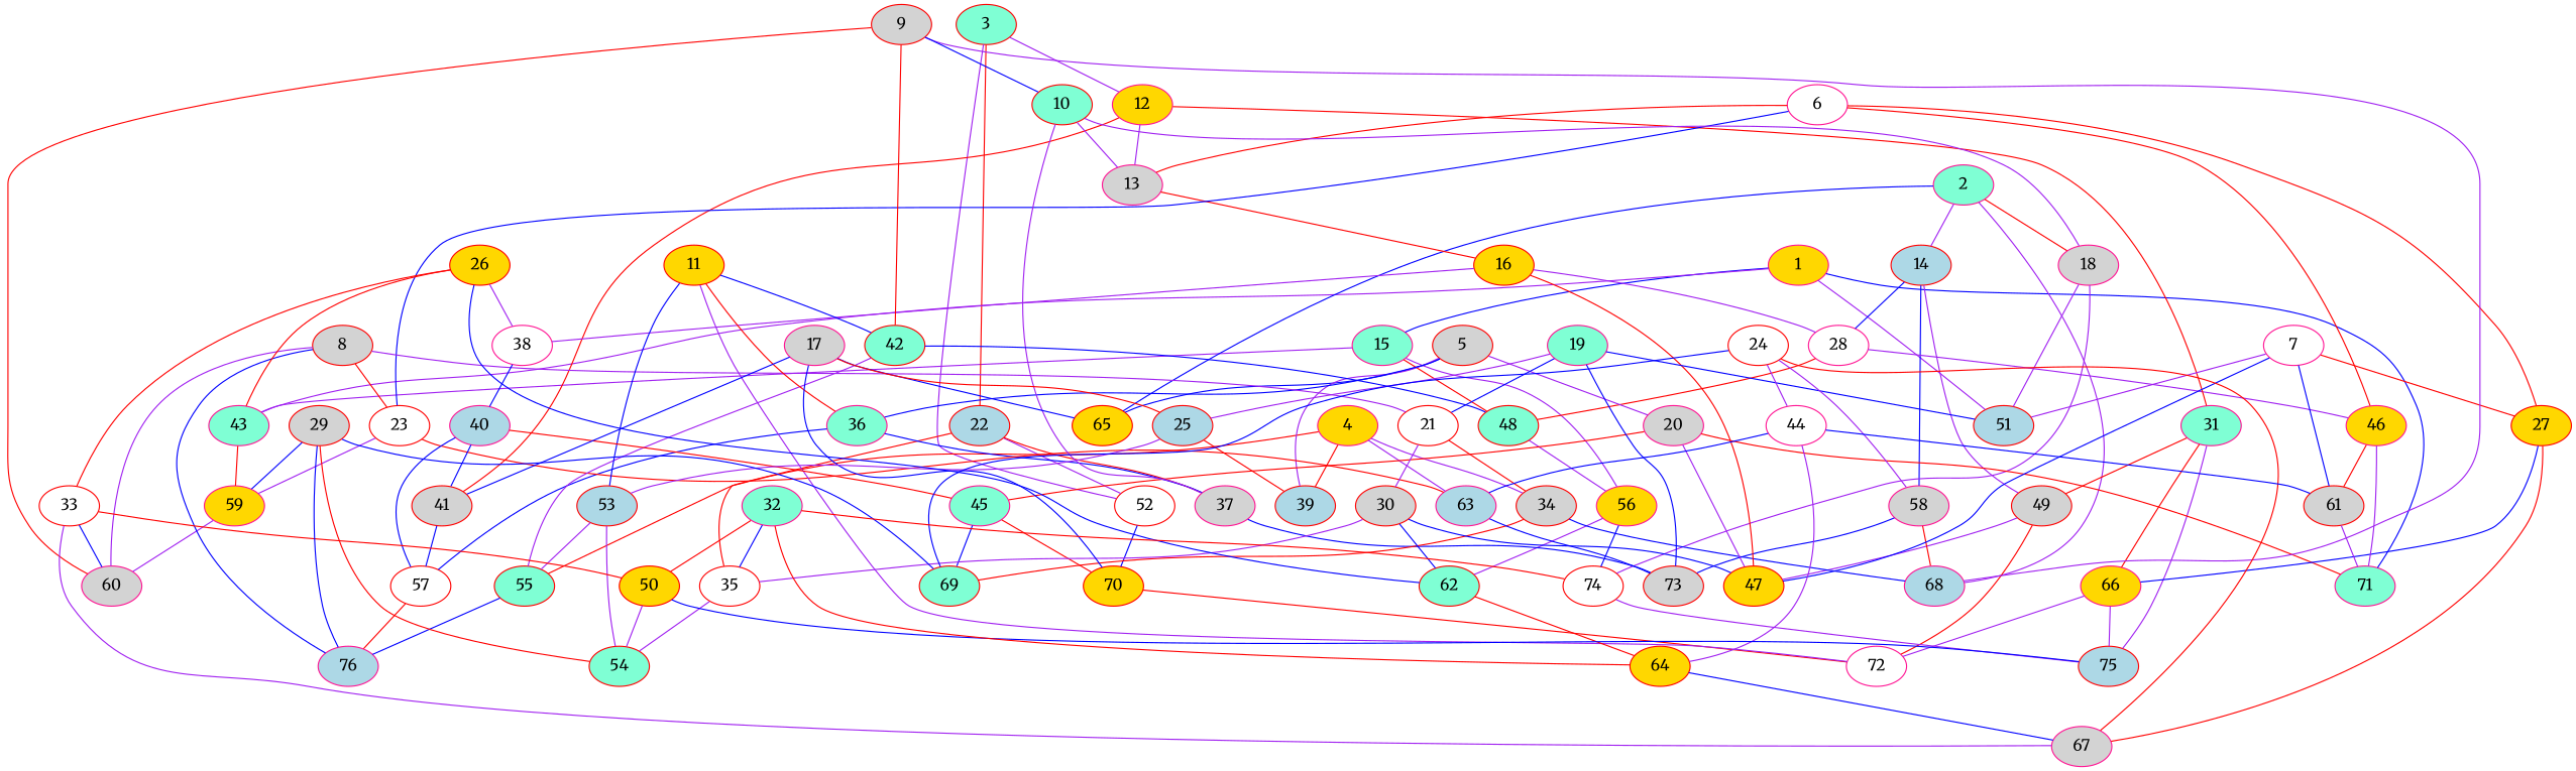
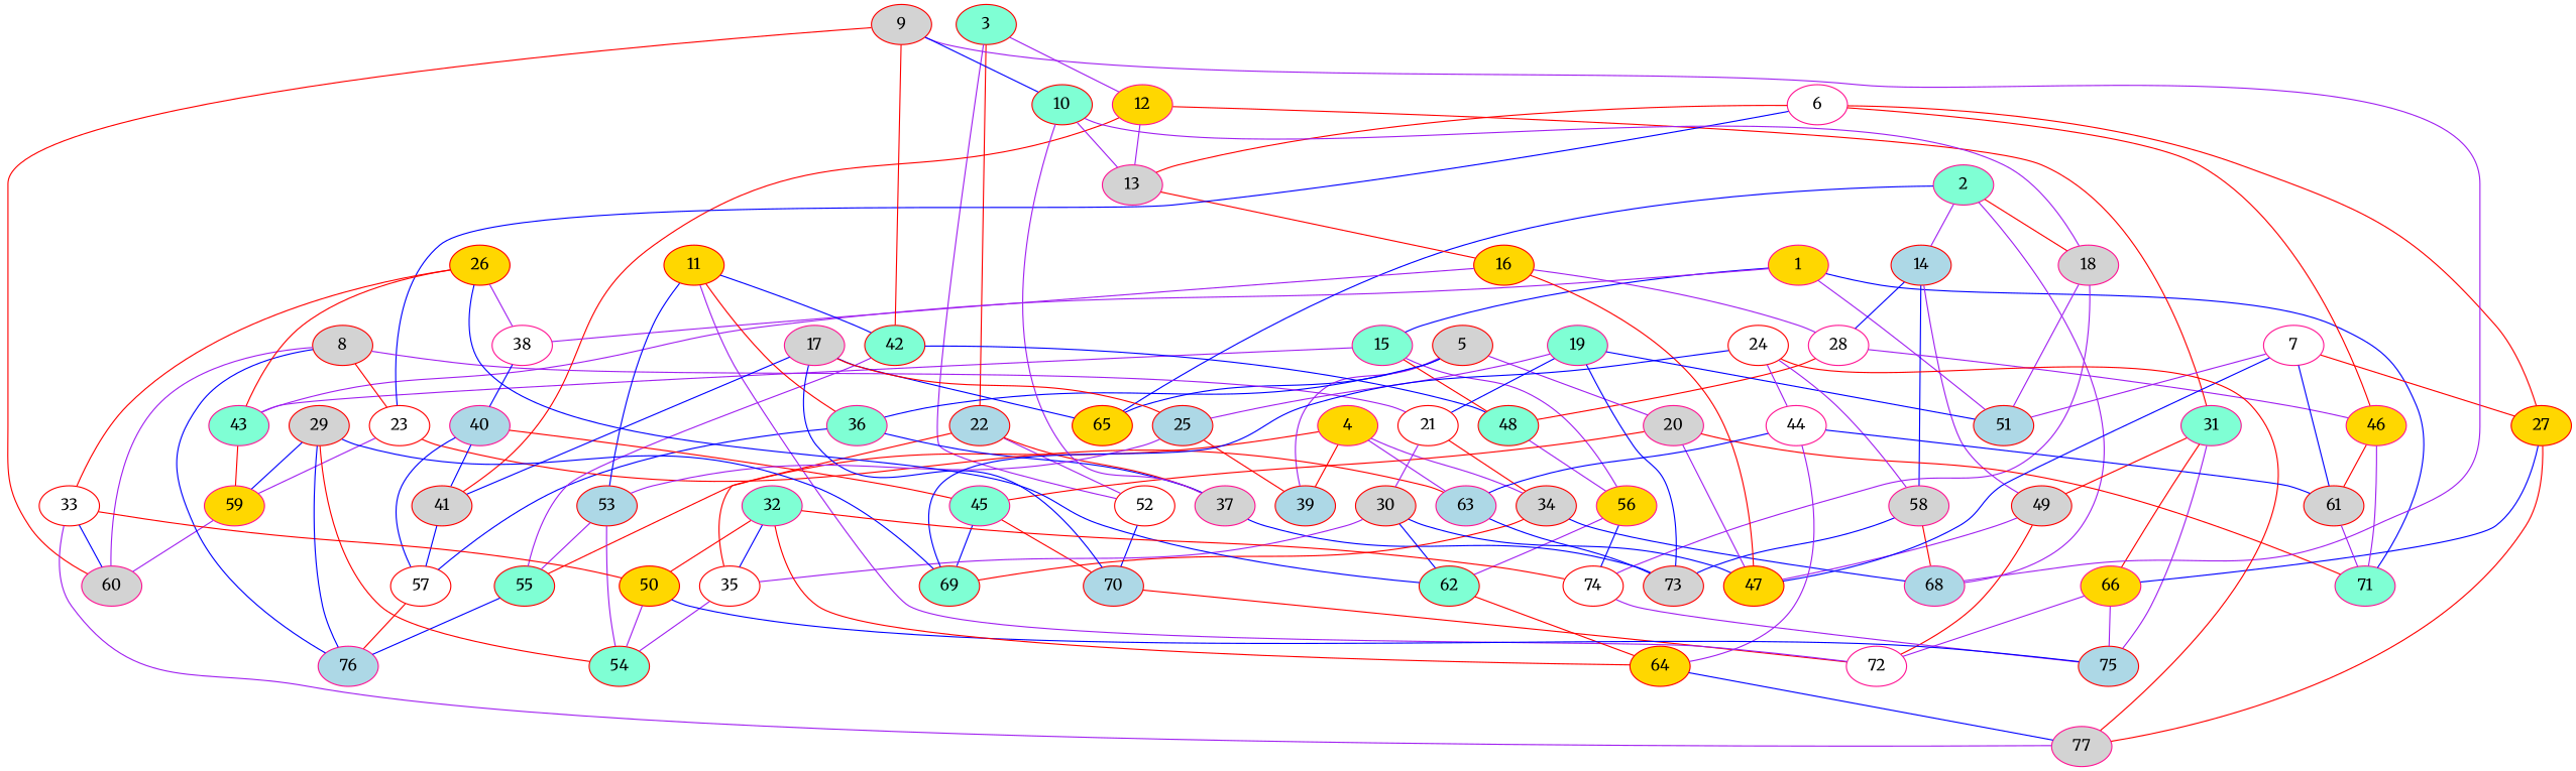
  graph {
    fontname=Merriweather
    node [color=red fillcolor=lightgrey fontname=Merriweather style=filled]
    edge [color=purple fontname=Merriweather]
    1 [color=deeppink fillcolor=gold]
    15 [color=deeppink fillcolor=aquamarine]
    43 [color=deeppink fillcolor=aquamarine]
    51 [fillcolor=lightblue]
    71 [color=deeppink fillcolor=aquamarine]
    48 [fillcolor=aquamarine]
    56 [color=deeppink fillcolor=gold]
    59 [color=deeppink fillcolor=gold]
    2 [color=deeppink fillcolor=aquamarine]
    14 [fillcolor=lightblue]
    18 [color=deeppink]
    65 [fillcolor=gold]
    68 [color=deeppink fillcolor=lightblue]
    28 [color=deeppink fillcolor=white]
    49
    58 [color=deeppink]
    74 [fillcolor=white]
    3 [fillcolor=aquamarine]
    12 [color=deeppink fillcolor=gold]
    22 [fillcolor=lightblue]
    52 [fillcolor=white]
    13 [color=deeppink]
    31 [color=deeppink fillcolor=aquamarine]
    41
    37 [color=deeppink]
    35 [fillcolor=white]
-   70 [fillcolor=gold]
+   70 [fillcolor=lightblue]
    4 [color=deeppink fillcolor=gold]
    34
    39 [fillcolor=lightblue]
    55 [fillcolor=aquamarine]
    63 [color=deeppink fillcolor=lightblue]
    69 [fillcolor=aquamarine]
    76 [color=deeppink fillcolor=lightblue]
    73
    5
    20 [color=deeppink]
    36 [color=deeppink fillcolor=aquamarine]
    47 [fillcolor=gold]
    45 [color=deeppink fillcolor=aquamarine]
    57 [fillcolor=white]
    6 [color=deeppink fillcolor=white]
    23 [fillcolor=white]
    27 [fillcolor=gold]
    46 [color=deeppink fillcolor=gold]
    16 [fillcolor=gold]
-   67 [color=deeppink]
+   67 [color=deeppink label=77]
    66 [color=deeppink fillcolor=gold]
    61
    7 [color=deeppink fillcolor=white]
    8
    21 [fillcolor=white]
    60 [color=deeppink]
    30
    9
    10 [fillcolor=aquamarine]
    42 [fillcolor=aquamarine]
    11 [fillcolor=gold]
    53 [fillcolor=lightblue]
    72 [color=deeppink fillcolor=white]
    54 [fillcolor=aquamarine]
    75 [fillcolor=lightblue]
    38 [color=deeppink fillcolor=white]
    62 [fillcolor=aquamarine]
    40 [color=deeppink fillcolor=lightblue]
    17 [color=deeppink]
    25 [fillcolor=lightblue]
    19 [color=deeppink fillcolor=aquamarine]
    24 [fillcolor=white]
    44 [color=deeppink fillcolor=white]
    64 [fillcolor=gold]
    26 [fillcolor=gold]
    33 [fillcolor=white]
    50 [fillcolor=gold]
    29
    32 [color=deeppink fillcolor=aquamarine]
    1 -- 15 [color=blue]
    1 -- 43
    1 -- 51
    1 -- 71 [color=blue]
    15 -- 43
    15 -- 48 [color=red]
    15 -- 56
    43 -- 59 [color=red]
    48 -- 56
    56 -- 74 [color=blue]
    56 -- 62
    59 -- 60
    2 -- 14
    2 -- 18 [color=red]
    2 -- 65 [color=blue]
    2 -- 68
    14 -- 28 [color=blue]
    14 -- 49
    14 -- 58 [color=blue]
    18 -- 51
    18 -- 74
    28 -- 48 [color=red]
    28 -- 46
    49 -- 47
    49 -- 72 [color=red]
    58 -- 68 [color=red]
    58 -- 73 [color=blue]
    74 -- 75
    3 -- 12
    3 -- 22 [color=red]
    3 -- 52
    12 -- 13
    12 -- 31 [color=red]
    12 -- 41 [color=red]
    22 -- 52
    22 -- 37 [color=red]
    22 -- 35 [color=red]
    52 -- 70 [color=blue]
    13 -- 16 [color=red]
    31 -- 49 [color=red]
    31 -- 66 [color=red]
    31 -- 75
    41 -- 57 [color=blue]
    37 -- 73 [color=blue]
    35 -- 54
    70 -- 72 [color=red]
    4 -- 34
    4 -- 39 [color=red]
    4 -- 55 [color=red]
    4 -- 63
    34 -- 68 [color=blue]
    34 -- 69 [color=red]
    55 -- 76 [color=blue]
    63 -- 73 [color=blue]
    5 -- 65 [color=blue]
    5 -- 39
    5 -- 20
    5 -- 36 [color=blue]
    20 -- 71 [color=red]
    20 -- 47
    20 -- 45 [color=red]
    36 -- 37 [color=blue]
    36 -- 57 [color=blue]
    45 -- 70 [color=red]
    45 -- 69 [color=blue]
    57 -- 76 [color=red]
    6 -- 13 [color=red]
    6 -- 23 [color=blue]
    6 -- 27 [color=red]
    6 -- 46 [color=red]
    23 -- 59
    23 -- 63 [color=red]
    27 -- 67 [color=red]
    27 -- 66 [color=blue]
    46 -- 71
    46 -- 61 [color=red]
    16 -- 28
    16 -- 47 [color=red]
    16 -- 38
    66 -- 72
    66 -- 75
    61 -- 71
    7 -- 51
    7 -- 47 [color=blue]
    7 -- 27 [color=red]
    7 -- 61 [color=blue]
    8 -- 76 [color=blue]
    8 -- 23 [color=red]
    8 -- 21
    8 -- 60
    21 -- 34 [color=red]
    21 -- 30
    30 -- 35
    30 -- 47 [color=blue]
    30 -- 62 [color=blue]
    9 -- 68
    9 -- 60 [color=red]
    9 -- 10 [color=blue]
    9 -- 42 [color=red]
    10 -- 18
    10 -- 13
    10 -- 37
    42 -- 48 [color=blue]
    42 -- 55
    11 -- 36 [color=red]
    11 -- 42 [color=blue]
    11 -- 53 [color=blue]
    11 -- 72
    53 -- 55
    53 -- 54
    38 -- 40 [color=blue]
    62 -- 64 [color=red]
    40 -- 41 [color=blue]
    40 -- 45 [color=red]
    40 -- 57 [color=blue]
    17 -- 65 [color=blue]
    17 -- 41 [color=blue]
    17 -- 70 [color=blue]
    17 -- 25 [color=red]
    25 -- 39 [color=red]
    25 -- 53
    19 -- 51 [color=blue]
    19 -- 73 [color=blue]
    19 -- 21 [color=blue]
    19 -- 25
    24 -- 58
    24 -- 69 [color=blue]
    24 -- 67 [color=red]
    24 -- 44
    44 -- 63 [color=blue]
    44 -- 61 [color=blue]
    44 -- 64
    64 -- 67 [color=blue]
    26 -- 43 [color=red]
    26 -- 38
    26 -- 62 [color=blue]
    26 -- 33 [color=red]
    33 -- 67
    33 -- 60 [color=blue]
    33 -- 50 [color=red]
    50 -- 54
    50 -- 75 [color=blue]
    29 -- 59 [color=blue]
    29 -- 69 [color=blue]
    29 -- 76 [color=blue]
    29 -- 54 [color=red]
    32 -- 74 [color=red]
    32 -- 35 [color=blue]
    32 -- 64 [color=red]
    32 -- 50 [color=red]
  }
